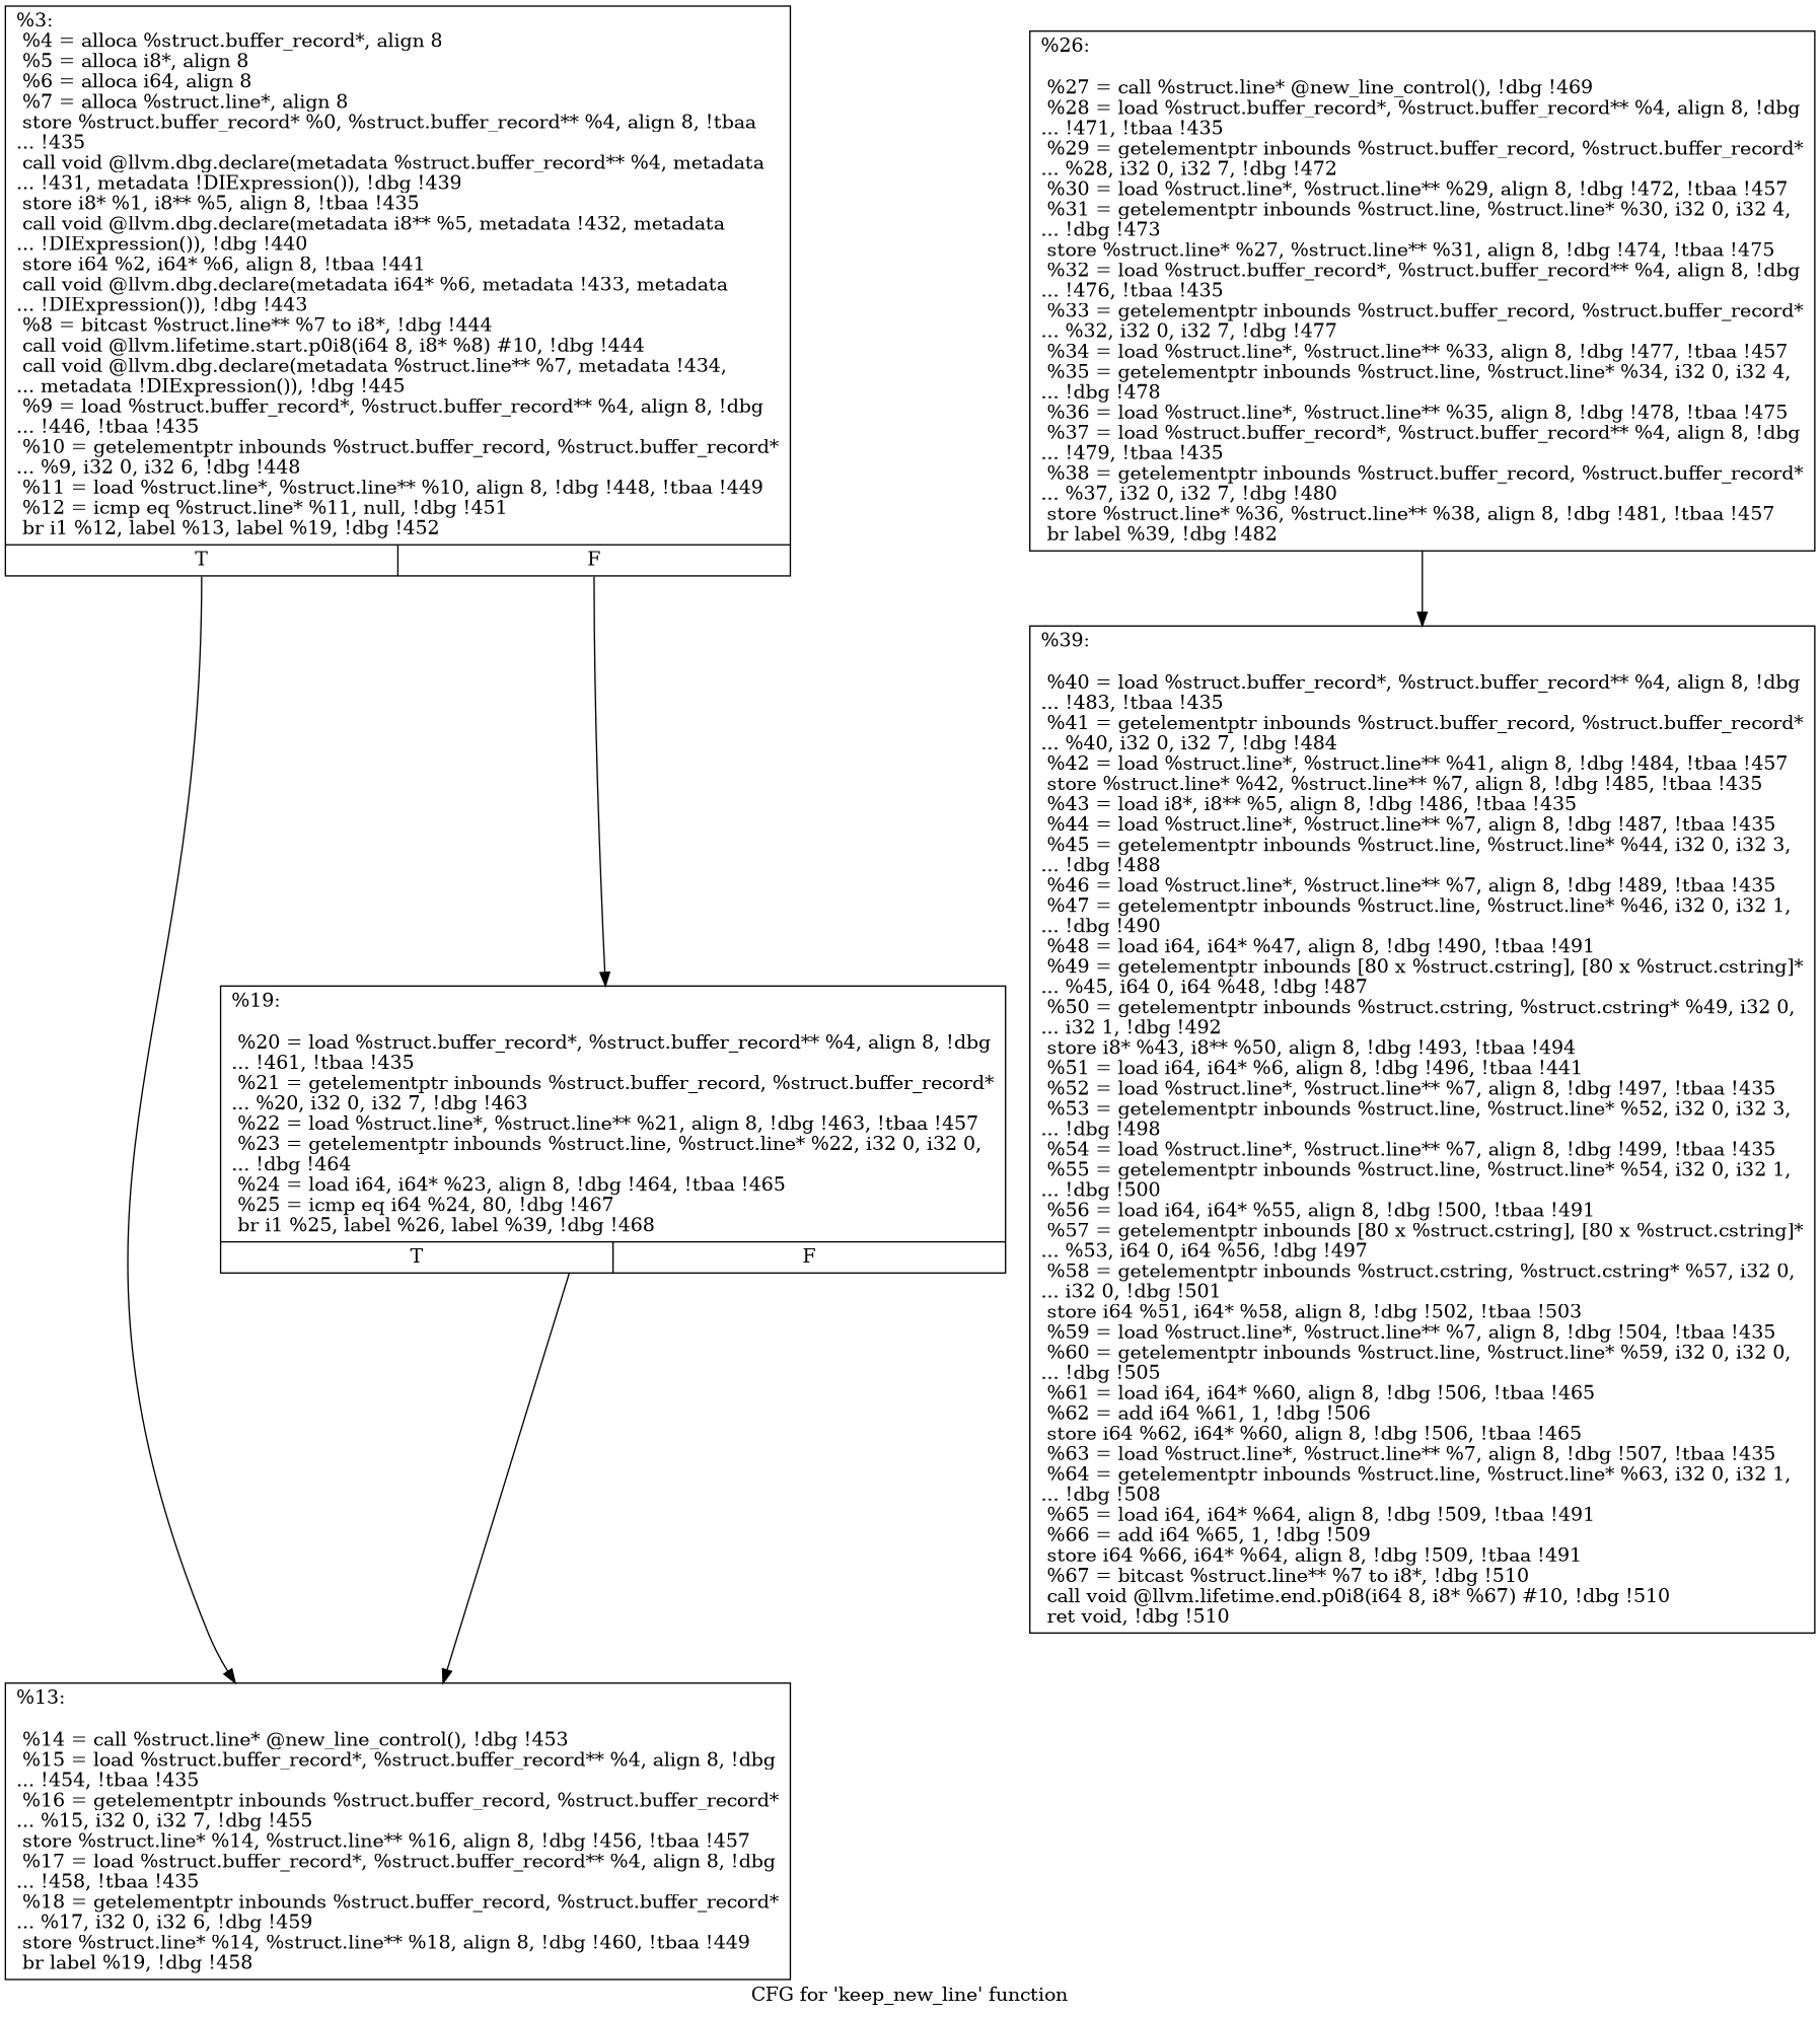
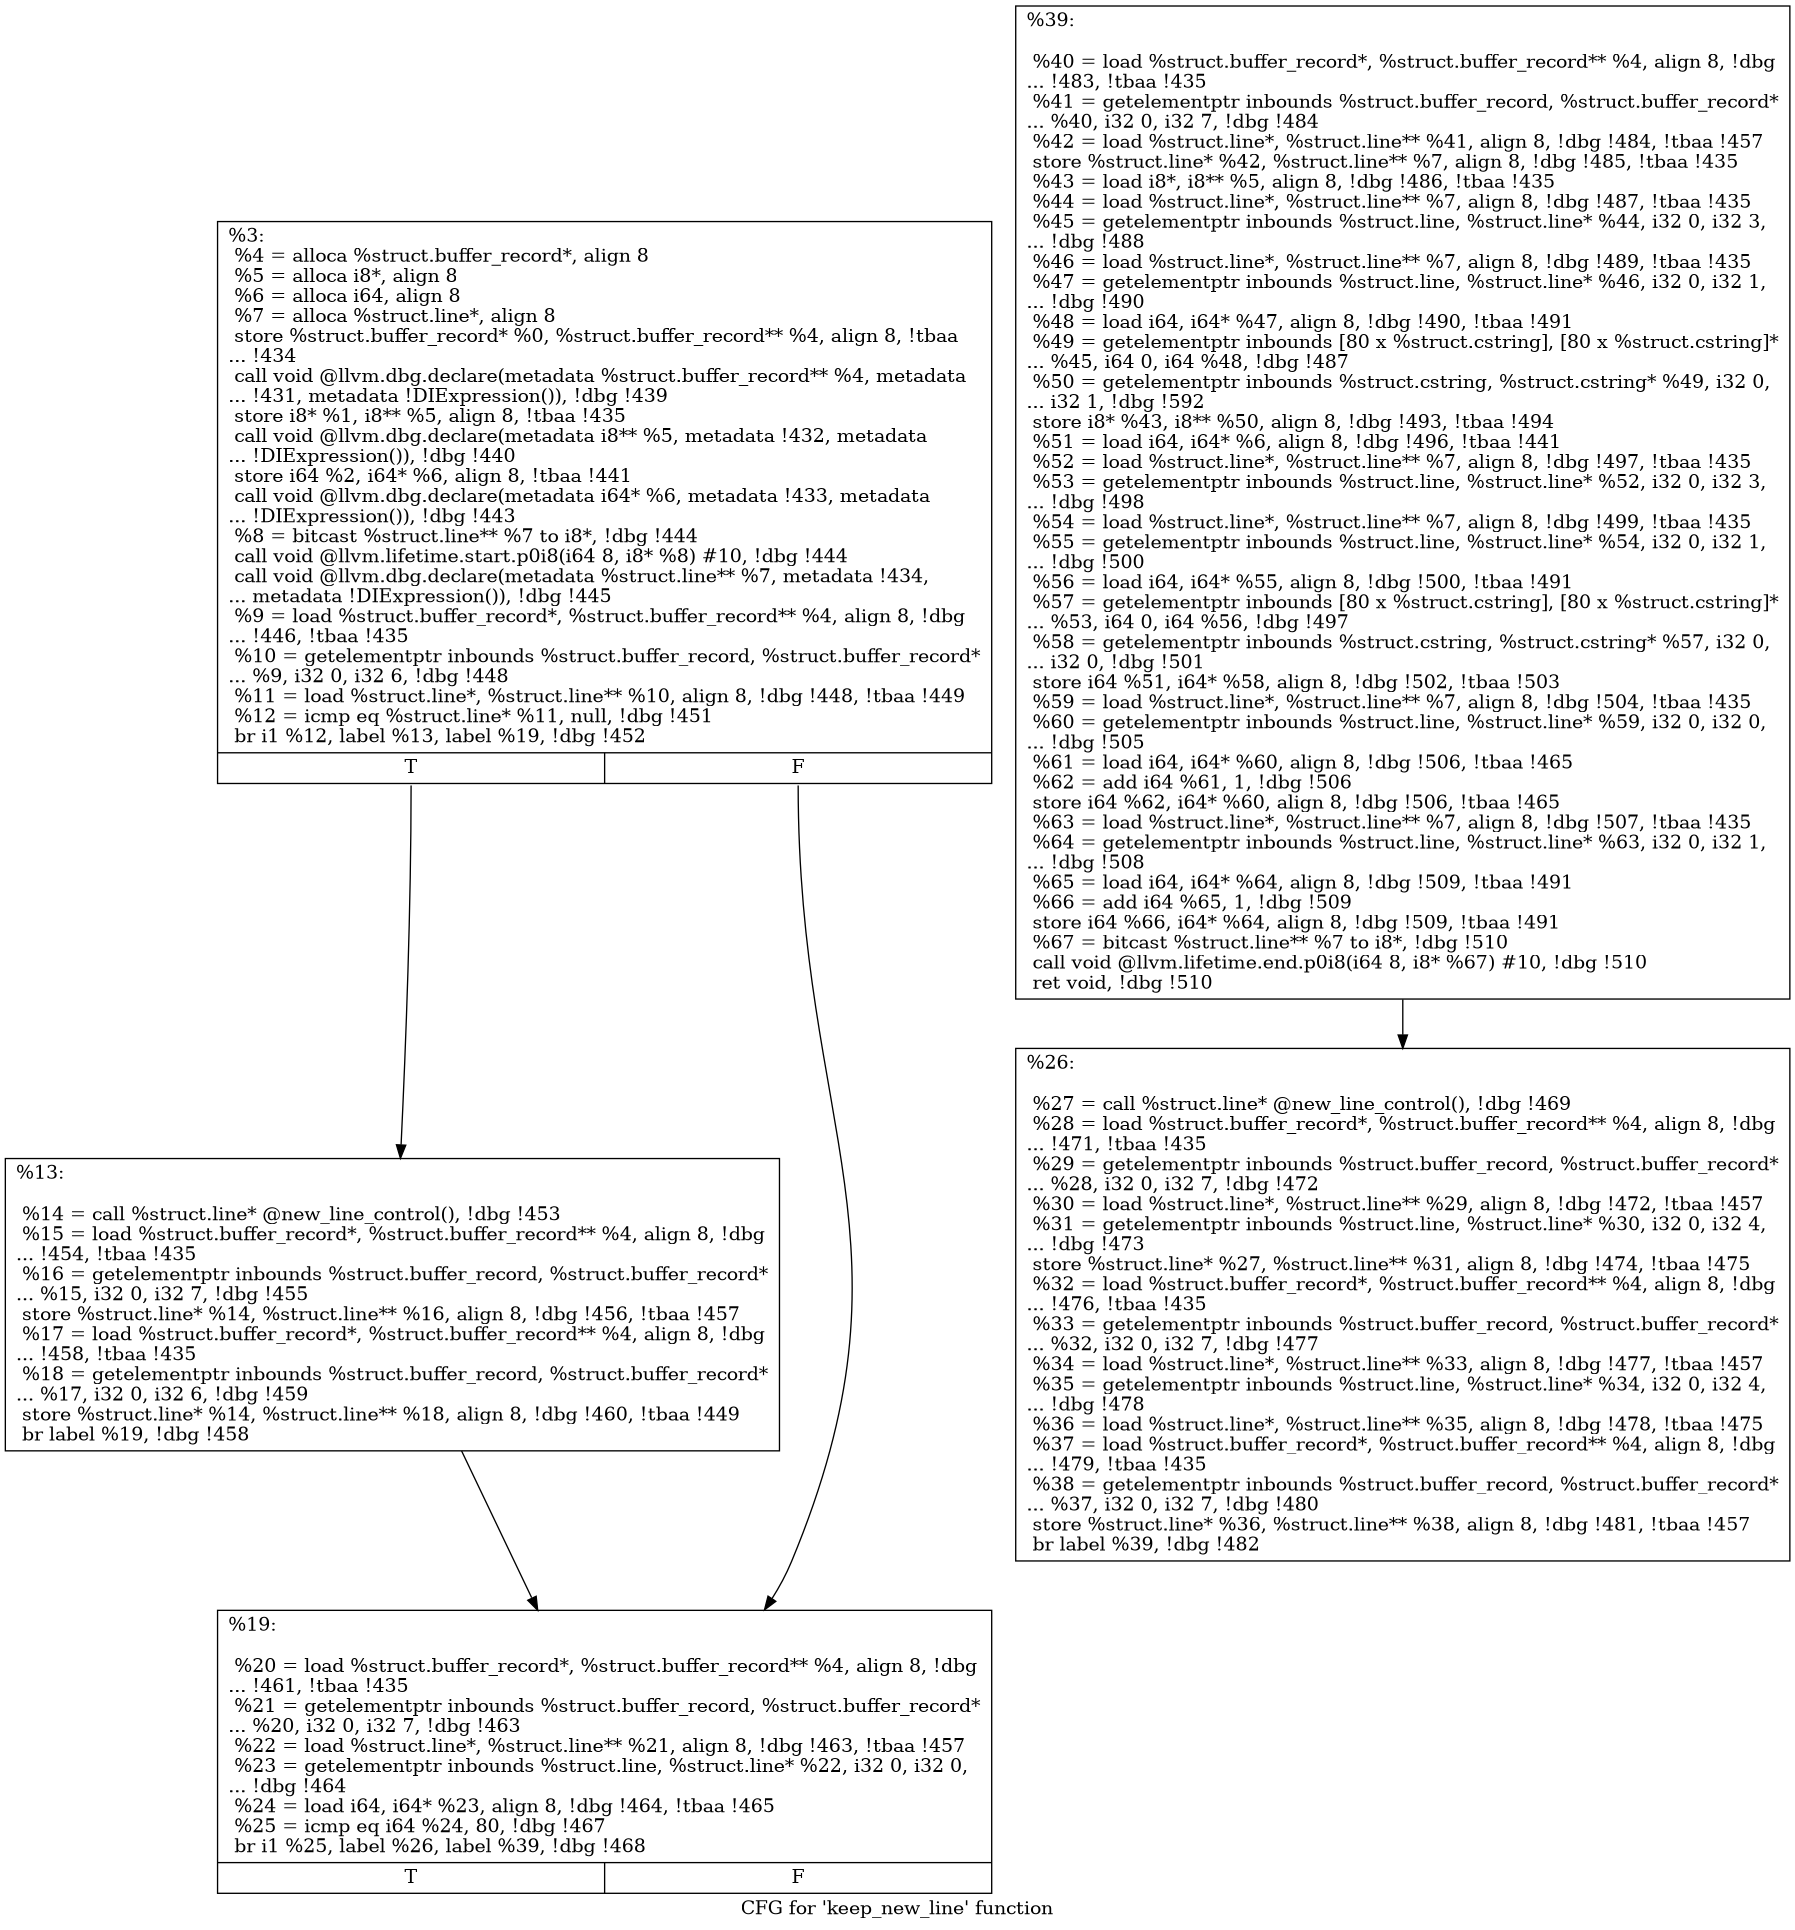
  digraph {
    label="CFG for 'keep_new_line' function"
    node [shape=record]
-   n1 [label="{%3:\l  %4 = alloca %struct.buffer_record*, align 8\l  %5 = alloca i8*, align 8\l  %6 = alloca i64, align 8\l  %7 = alloca %struct.line*, align 8\l  store %struct.buffer_record* %0, %struct.buffer_record** %4, align 8, !tbaa\l... !435\l  call void @llvm.dbg.declare(metadata %struct.buffer_record** %4, metadata\l... !431, metadata !DIExpression()), !dbg !439\l  store i8* %1, i8** %5, align 8, !tbaa !435\l  call void @llvm.dbg.declare(metadata i8** %5, metadata !432, metadata\l... !DIExpression()), !dbg !440\l  store i64 %2, i64* %6, align 8, !tbaa !441\l  call void @llvm.dbg.declare(metadata i64* %6, metadata !433, metadata\l... !DIExpression()), !dbg !443\l  %8 = bitcast %struct.line** %7 to i8*, !dbg !444\l  call void @llvm.lifetime.start.p0i8(i64 8, i8* %8) #10, !dbg !444\l  call void @llvm.dbg.declare(metadata %struct.line** %7, metadata !434,\l... metadata !DIExpression()), !dbg !445\l  %9 = load %struct.buffer_record*, %struct.buffer_record** %4, align 8, !dbg\l... !446, !tbaa !435\l  %10 = getelementptr inbounds %struct.buffer_record, %struct.buffer_record*\l... %9, i32 0, i32 6, !dbg !448\l  %11 = load %struct.line*, %struct.line** %10, align 8, !dbg !448, !tbaa !449\l  %12 = icmp eq %struct.line* %11, null, !dbg !451\l  br i1 %12, label %13, label %19, !dbg !452\l|{<s0>T|<s1>F}}"]
+   n1 [label="{%3:\l  %4 = alloca %struct.buffer_record*, align 8\l  %5 = alloca i8*, align 8\l  %6 = alloca i64, align 8\l  %7 = alloca %struct.line*, align 8\l  store %struct.buffer_record* %0, %struct.buffer_record** %4, align 8, !tbaa\l... !434\l  call void @llvm.dbg.declare(metadata %struct.buffer_record** %4, metadata\l... !431, metadata !DIExpression()), !dbg !439\l  store i8* %1, i8** %5, align 8, !tbaa !435\l  call void @llvm.dbg.declare(metadata i8** %5, metadata !432, metadata\l... !DIExpression()), !dbg !440\l  store i64 %2, i64* %6, align 8, !tbaa !441\l  call void @llvm.dbg.declare(metadata i64* %6, metadata !433, metadata\l... !DIExpression()), !dbg !443\l  %8 = bitcast %struct.line** %7 to i8*, !dbg !444\l  call void @llvm.lifetime.start.p0i8(i64 8, i8* %8) #10, !dbg !444\l  call void @llvm.dbg.declare(metadata %struct.line** %7, metadata !434,\l... metadata !DIExpression()), !dbg !445\l  %9 = load %struct.buffer_record*, %struct.buffer_record** %4, align 8, !dbg\l... !446, !tbaa !435\l  %10 = getelementptr inbounds %struct.buffer_record, %struct.buffer_record*\l... %9, i32 0, i32 6, !dbg !448\l  %11 = load %struct.line*, %struct.line** %10, align 8, !dbg !448, !tbaa !449\l  %12 = icmp eq %struct.line* %11, null, !dbg !451\l  br i1 %12, label %13, label %19, !dbg !452\l|{<s0>T|<s1>F}}"]
    n2 [label="{%13:\l\l  %14 = call %struct.line* @new_line_control(), !dbg !453\l  %15 = load %struct.buffer_record*, %struct.buffer_record** %4, align 8, !dbg\l... !454, !tbaa !435\l  %16 = getelementptr inbounds %struct.buffer_record, %struct.buffer_record*\l... %15, i32 0, i32 7, !dbg !455\l  store %struct.line* %14, %struct.line** %16, align 8, !dbg !456, !tbaa !457\l  %17 = load %struct.buffer_record*, %struct.buffer_record** %4, align 8, !dbg\l... !458, !tbaa !435\l  %18 = getelementptr inbounds %struct.buffer_record, %struct.buffer_record*\l... %17, i32 0, i32 6, !dbg !459\l  store %struct.line* %14, %struct.line** %18, align 8, !dbg !460, !tbaa !449\l  br label %19, !dbg !458\l}"]
    n3 [label="{%19:\l\l  %20 = load %struct.buffer_record*, %struct.buffer_record** %4, align 8, !dbg\l... !461, !tbaa !435\l  %21 = getelementptr inbounds %struct.buffer_record, %struct.buffer_record*\l... %20, i32 0, i32 7, !dbg !463\l  %22 = load %struct.line*, %struct.line** %21, align 8, !dbg !463, !tbaa !457\l  %23 = getelementptr inbounds %struct.line, %struct.line* %22, i32 0, i32 0,\l... !dbg !464\l  %24 = load i64, i64* %23, align 8, !dbg !464, !tbaa !465\l  %25 = icmp eq i64 %24, 80, !dbg !467\l  br i1 %25, label %26, label %39, !dbg !468\l|{<s0>T|<s1>F}}"]
    n4 [label="{%26:\l\l  %27 = call %struct.line* @new_line_control(), !dbg !469\l  %28 = load %struct.buffer_record*, %struct.buffer_record** %4, align 8, !dbg\l... !471, !tbaa !435\l  %29 = getelementptr inbounds %struct.buffer_record, %struct.buffer_record*\l... %28, i32 0, i32 7, !dbg !472\l  %30 = load %struct.line*, %struct.line** %29, align 8, !dbg !472, !tbaa !457\l  %31 = getelementptr inbounds %struct.line, %struct.line* %30, i32 0, i32 4,\l... !dbg !473\l  store %struct.line* %27, %struct.line** %31, align 8, !dbg !474, !tbaa !475\l  %32 = load %struct.buffer_record*, %struct.buffer_record** %4, align 8, !dbg\l... !476, !tbaa !435\l  %33 = getelementptr inbounds %struct.buffer_record, %struct.buffer_record*\l... %32, i32 0, i32 7, !dbg !477\l  %34 = load %struct.line*, %struct.line** %33, align 8, !dbg !477, !tbaa !457\l  %35 = getelementptr inbounds %struct.line, %struct.line* %34, i32 0, i32 4,\l... !dbg !478\l  %36 = load %struct.line*, %struct.line** %35, align 8, !dbg !478, !tbaa !475\l  %37 = load %struct.buffer_record*, %struct.buffer_record** %4, align 8, !dbg\l... !479, !tbaa !435\l  %38 = getelementptr inbounds %struct.buffer_record, %struct.buffer_record*\l... %37, i32 0, i32 7, !dbg !480\l  store %struct.line* %36, %struct.line** %38, align 8, !dbg !481, !tbaa !457\l  br label %39, !dbg !482\l}"]
-   n5 [label="{%39:\l\l  %40 = load %struct.buffer_record*, %struct.buffer_record** %4, align 8, !dbg\l... !483, !tbaa !435\l  %41 = getelementptr inbounds %struct.buffer_record, %struct.buffer_record*\l... %40, i32 0, i32 7, !dbg !484\l  %42 = load %struct.line*, %struct.line** %41, align 8, !dbg !484, !tbaa !457\l  store %struct.line* %42, %struct.line** %7, align 8, !dbg !485, !tbaa !435\l  %43 = load i8*, i8** %5, align 8, !dbg !486, !tbaa !435\l  %44 = load %struct.line*, %struct.line** %7, align 8, !dbg !487, !tbaa !435\l  %45 = getelementptr inbounds %struct.line, %struct.line* %44, i32 0, i32 3,\l... !dbg !488\l  %46 = load %struct.line*, %struct.line** %7, align 8, !dbg !489, !tbaa !435\l  %47 = getelementptr inbounds %struct.line, %struct.line* %46, i32 0, i32 1,\l... !dbg !490\l  %48 = load i64, i64* %47, align 8, !dbg !490, !tbaa !491\l  %49 = getelementptr inbounds [80 x %struct.cstring], [80 x %struct.cstring]*\l... %45, i64 0, i64 %48, !dbg !487\l  %50 = getelementptr inbounds %struct.cstring, %struct.cstring* %49, i32 0,\l... i32 1, !dbg !492\l  store i8* %43, i8** %50, align 8, !dbg !493, !tbaa !494\l  %51 = load i64, i64* %6, align 8, !dbg !496, !tbaa !441\l  %52 = load %struct.line*, %struct.line** %7, align 8, !dbg !497, !tbaa !435\l  %53 = getelementptr inbounds %struct.line, %struct.line* %52, i32 0, i32 3,\l... !dbg !498\l  %54 = load %struct.line*, %struct.line** %7, align 8, !dbg !499, !tbaa !435\l  %55 = getelementptr inbounds %struct.line, %struct.line* %54, i32 0, i32 1,\l... !dbg !500\l  %56 = load i64, i64* %55, align 8, !dbg !500, !tbaa !491\l  %57 = getelementptr inbounds [80 x %struct.cstring], [80 x %struct.cstring]*\l... %53, i64 0, i64 %56, !dbg !497\l  %58 = getelementptr inbounds %struct.cstring, %struct.cstring* %57, i32 0,\l... i32 0, !dbg !501\l  store i64 %51, i64* %58, align 8, !dbg !502, !tbaa !503\l  %59 = load %struct.line*, %struct.line** %7, align 8, !dbg !504, !tbaa !435\l  %60 = getelementptr inbounds %struct.line, %struct.line* %59, i32 0, i32 0,\l... !dbg !505\l  %61 = load i64, i64* %60, align 8, !dbg !506, !tbaa !465\l  %62 = add i64 %61, 1, !dbg !506\l  store i64 %62, i64* %60, align 8, !dbg !506, !tbaa !465\l  %63 = load %struct.line*, %struct.line** %7, align 8, !dbg !507, !tbaa !435\l  %64 = getelementptr inbounds %struct.line, %struct.line* %63, i32 0, i32 1,\l... !dbg !508\l  %65 = load i64, i64* %64, align 8, !dbg !509, !tbaa !491\l  %66 = add i64 %65, 1, !dbg !509\l  store i64 %66, i64* %64, align 8, !dbg !509, !tbaa !491\l  %67 = bitcast %struct.line** %7 to i8*, !dbg !510\l  call void @llvm.lifetime.end.p0i8(i64 8, i8* %67) #10, !dbg !510\l  ret void, !dbg !510\l}"]
+   n5 [label="{%39:\l\l  %40 = load %struct.buffer_record*, %struct.buffer_record** %4, align 8, !dbg\l... !483, !tbaa !435\l  %41 = getelementptr inbounds %struct.buffer_record, %struct.buffer_record*\l... %40, i32 0, i32 7, !dbg !484\l  %42 = load %struct.line*, %struct.line** %41, align 8, !dbg !484, !tbaa !457\l  store %struct.line* %42, %struct.line** %7, align 8, !dbg !485, !tbaa !435\l  %43 = load i8*, i8** %5, align 8, !dbg !486, !tbaa !435\l  %44 = load %struct.line*, %struct.line** %7, align 8, !dbg !487, !tbaa !435\l  %45 = getelementptr inbounds %struct.line, %struct.line* %44, i32 0, i32 3,\l... !dbg !488\l  %46 = load %struct.line*, %struct.line** %7, align 8, !dbg !489, !tbaa !435\l  %47 = getelementptr inbounds %struct.line, %struct.line* %46, i32 0, i32 1,\l... !dbg !490\l  %48 = load i64, i64* %47, align 8, !dbg !490, !tbaa !491\l  %49 = getelementptr inbounds [80 x %struct.cstring], [80 x %struct.cstring]*\l... %45, i64 0, i64 %48, !dbg !487\l  %50 = getelementptr inbounds %struct.cstring, %struct.cstring* %49, i32 0,\l... i32 1, !dbg !592\l  store i8* %43, i8** %50, align 8, !dbg !493, !tbaa !494\l  %51 = load i64, i64* %6, align 8, !dbg !496, !tbaa !441\l  %52 = load %struct.line*, %struct.line** %7, align 8, !dbg !497, !tbaa !435\l  %53 = getelementptr inbounds %struct.line, %struct.line* %52, i32 0, i32 3,\l... !dbg !498\l  %54 = load %struct.line*, %struct.line** %7, align 8, !dbg !499, !tbaa !435\l  %55 = getelementptr inbounds %struct.line, %struct.line* %54, i32 0, i32 1,\l... !dbg !500\l  %56 = load i64, i64* %55, align 8, !dbg !500, !tbaa !491\l  %57 = getelementptr inbounds [80 x %struct.cstring], [80 x %struct.cstring]*\l... %53, i64 0, i64 %56, !dbg !497\l  %58 = getelementptr inbounds %struct.cstring, %struct.cstring* %57, i32 0,\l... i32 0, !dbg !501\l  store i64 %51, i64* %58, align 8, !dbg !502, !tbaa !503\l  %59 = load %struct.line*, %struct.line** %7, align 8, !dbg !504, !tbaa !435\l  %60 = getelementptr inbounds %struct.line, %struct.line* %59, i32 0, i32 0,\l... !dbg !505\l  %61 = load i64, i64* %60, align 8, !dbg !506, !tbaa !465\l  %62 = add i64 %61, 1, !dbg !506\l  store i64 %62, i64* %60, align 8, !dbg !506, !tbaa !465\l  %63 = load %struct.line*, %struct.line** %7, align 8, !dbg !507, !tbaa !435\l  %64 = getelementptr inbounds %struct.line, %struct.line* %63, i32 0, i32 1,\l... !dbg !508\l  %65 = load i64, i64* %64, align 8, !dbg !509, !tbaa !491\l  %66 = add i64 %65, 1, !dbg !509\l  store i64 %66, i64* %64, align 8, !dbg !509, !tbaa !491\l  %67 = bitcast %struct.line** %7 to i8*, !dbg !510\l  call void @llvm.lifetime.end.p0i8(i64 8, i8* %67) #10, !dbg !510\l  ret void, !dbg !510\l}"]
    n1 -> n2 [tailport=s0]
    n1 -> n3 [tailport=s1]
-   n3 -> n2
-   n4 -> n5
+   n2 -> n3
+   n5 -> n4
  }
